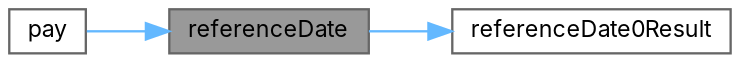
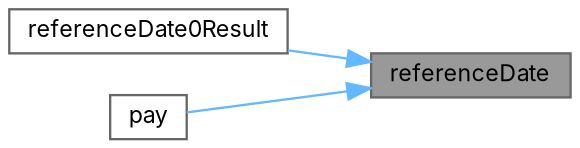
  digraph {
    fontname=Inter
    rankdir=RL
    node [color=grey40 fillcolor=white fontname=Inter fontsize=10 shape=box style=filled]
    edge [color=steelblue1 dir=back fontname=Inter fontsize=10 labelfontname=Helvetica labelfontsize=10 style=solid]
    n1 [color=gray40 fillcolor=grey60 fontcolor=black height=0.2 label=referenceDate width=0.4]
    n2 [height=0.2 label=referenceDate0Result width=0.4]
    n3 [height=0.2 label=pay width=0.4]
-   n2 -> n1
+   n1 -> n2
    n1 -> n3
  }
